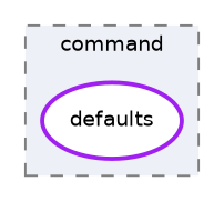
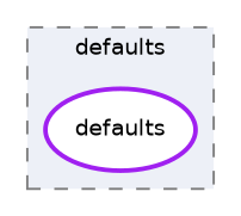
  digraph {
    compound=true
    rankdir=LR
    n1 [color=purple fillcolor=white fontname=Helvetica fontsize=10 label=defaults shape=ellipse style="filled,bold,"]
    subgraph cluster_1 {
      bgcolor="#edf0f7"
      fontname=Helvetica
      fontsize=10
-     label=command
+     label=defaults
      pencolor=grey50
      style="filled,dashed,"
      n1
    }
  }
